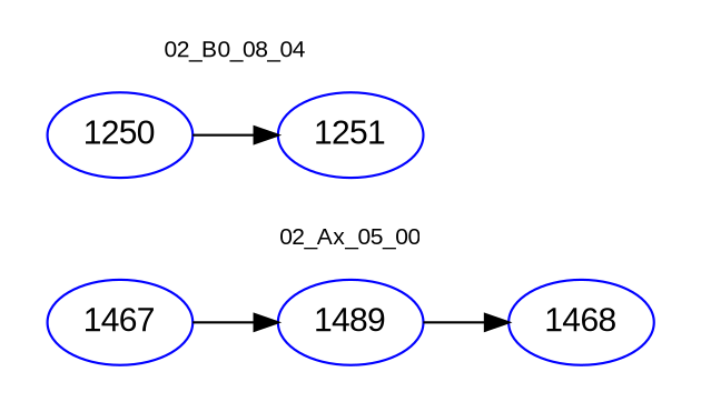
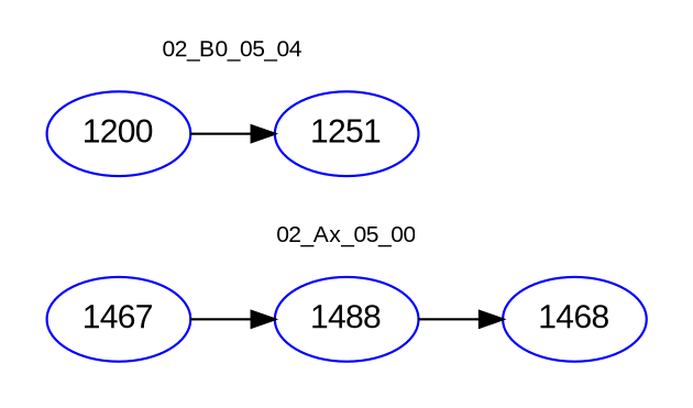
  digraph {
    fontname="Liberation Sans"
    rankdir=LR
    node [color=blue fontname="Liberation Sans"]
    edge [color=black fontname="Liberation Sans"]
    n1 [label=1467]
    n2 [label=1468]
-   n3 [label=1489]
-   n4 [label=1250]
+   n3 [label=1488]
+   n4 [label=1200]
    n5 [label=1251]
    subgraph cluster_1 {
      color=white
      fontsize=10
      label="02_Ax_05_00"
      n1
      n2
      n3
    }
    subgraph cluster_2 {
      color=white
      fontsize=10
-     label="02_B0_08_04"
+     label="02_B0_05_04"
      n4
      n5
    }
    n1 -> n3
    n3 -> n2
    n4 -> n5
  }
